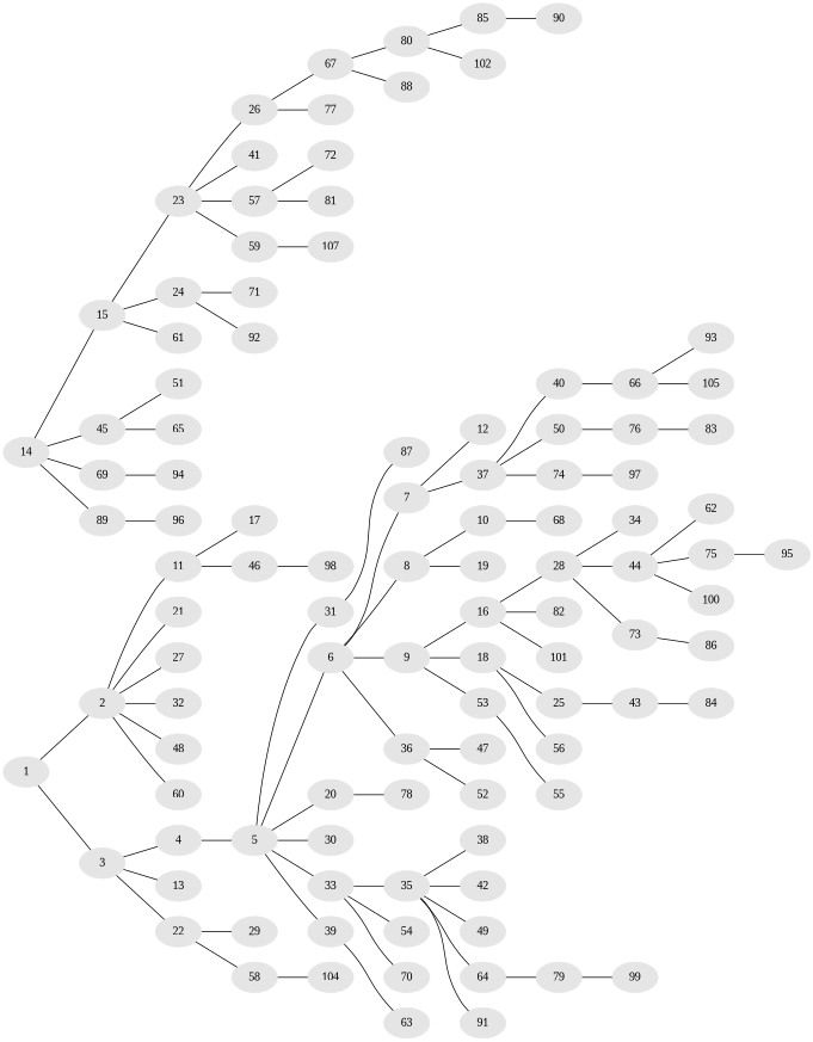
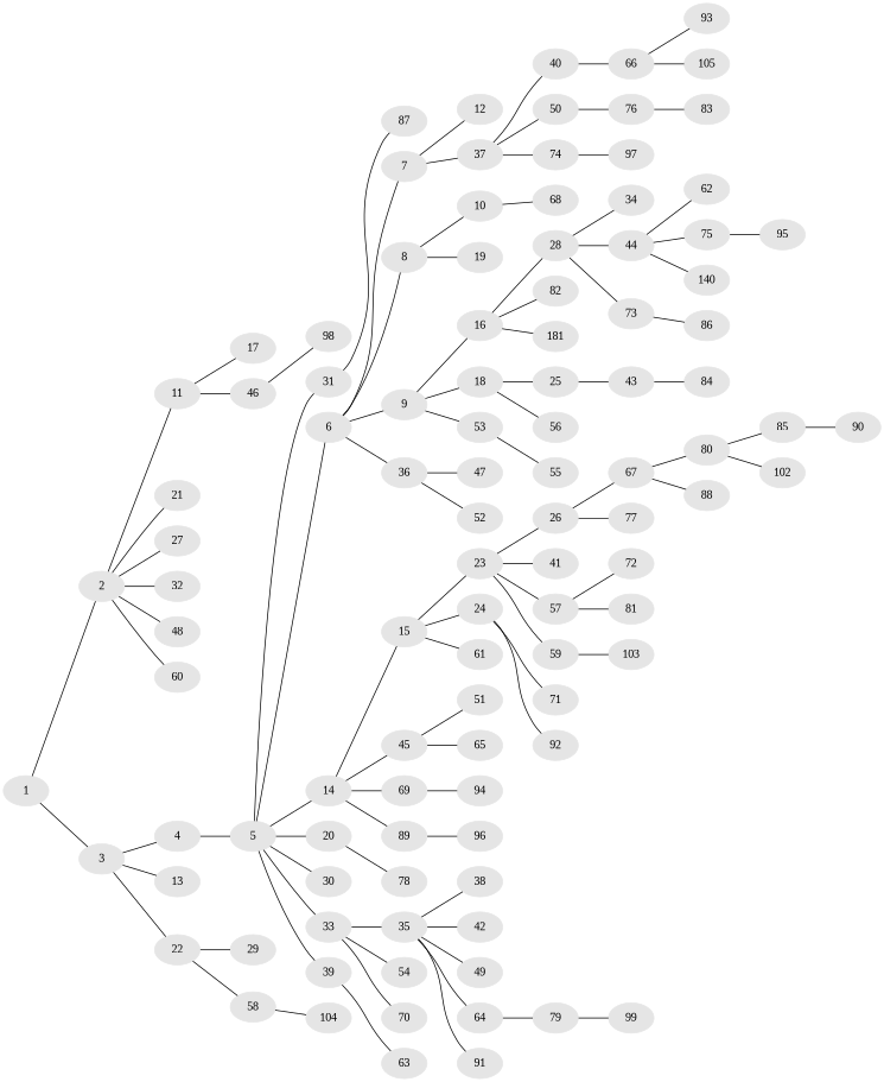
  graph {
    fontname="Liberation Serif"
    rankdir=LR
    node [color=gray90 fontname="Liberation Serif" style=filled]
    edge [fontname="Liberation Serif"]
    1
    2
    3
    11
    21
    27
    32
    48
    60
    4
    13
    22
    17
    46
    5
    29
    58
    31
    6
    14
    20
    30
    33
    39
    87
    7
    8
    9
    36
    15
    45
    69
    89
    78
    35
    54
    70
    63
    12
    37
    10
    19
    16
    18
    53
    47
    52
    40
    50
    74
    68
    28
    82
-   101
+   101 [label=181]
    25
    56
    55
    98
    23
    24
    61
    51
    65
    94
    96
    26
    41
    57
    59
    71
    92
    34
    44
    73
    43
    104
    67
    77
    72
    81
-   103 [label=107]
+   103
    84
    80
    88
    62
    75
-   100
+   100 [label=140]
    86
    38
    42
    49
    64
    91
    79
    66
    76
    97
    93
    105
    95
    83
    99
    85
    102
    90
    1 -- 2
    1 -- 3
    2 -- 11
    2 -- 21
    2 -- 27
    2 -- 32
    2 -- 48
    2 -- 60
    3 -- 4
    3 -- 13
    3 -- 22
    11 -- 17
    11 -- 46
    4 -- 5
    22 -- 29
    22 -- 58
    46 -- 98
    5 -- 31
    5 -- 6
+   5 -- 14
    5 -- 20
    5 -- 30
    5 -- 33
    5 -- 39
    58 -- 104
    31 -- 87
    6 -- 7
    6 -- 8
    6 -- 9
    6 -- 36
    14 -- 15
    14 -- 45
    14 -- 69
    14 -- 89
    20 -- 78
    33 -- 35
    33 -- 54
    33 -- 70
    39 -- 63
    7 -- 12
    7 -- 37
    8 -- 10
    8 -- 19
    9 -- 16
    9 -- 18
    9 -- 53
    36 -- 47
    36 -- 52
    15 -- 23
    15 -- 24
    15 -- 61
    45 -- 51
    45 -- 65
    69 -- 94
    89 -- 96
    35 -- 38
    35 -- 42
    35 -- 49
    35 -- 64
    35 -- 91
    37 -- 40
    37 -- 50
    37 -- 74
    10 -- 68
    16 -- 28
    16 -- 82
    16 -- 101
    18 -- 25
    18 -- 56
    53 -- 55
    40 -- 66
    50 -- 76
    74 -- 97
    28 -- 34
    28 -- 44
    28 -- 73
    25 -- 43
    23 -- 26
    23 -- 41
    23 -- 57
    23 -- 59
    24 -- 71
    24 -- 92
    26 -- 67
    26 -- 77
    57 -- 72
    57 -- 81
    59 -- 103
    44 -- 62
    44 -- 75
    44 -- 100
    73 -- 86
    43 -- 84
    67 -- 80
    67 -- 88
    80 -- 85
    80 -- 102
    75 -- 95
    64 -- 79
    79 -- 99
    66 -- 93
    66 -- 105
    76 -- 83
    85 -- 90
  }
